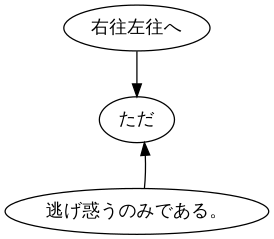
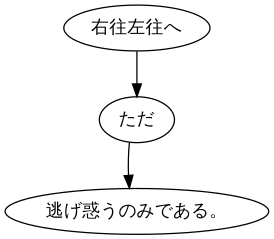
  digraph {
    fontname=Lato
    node [fontname=Lato]
    edge [fontname=Lato]
    n1 [label="ただ"]
    n2 [label="逃げ惑うのみである。"]
    n3 [label="右往左往へ"]
-   n2 -> n1
+   n1 -> n2
    n3 -> n1
  }
